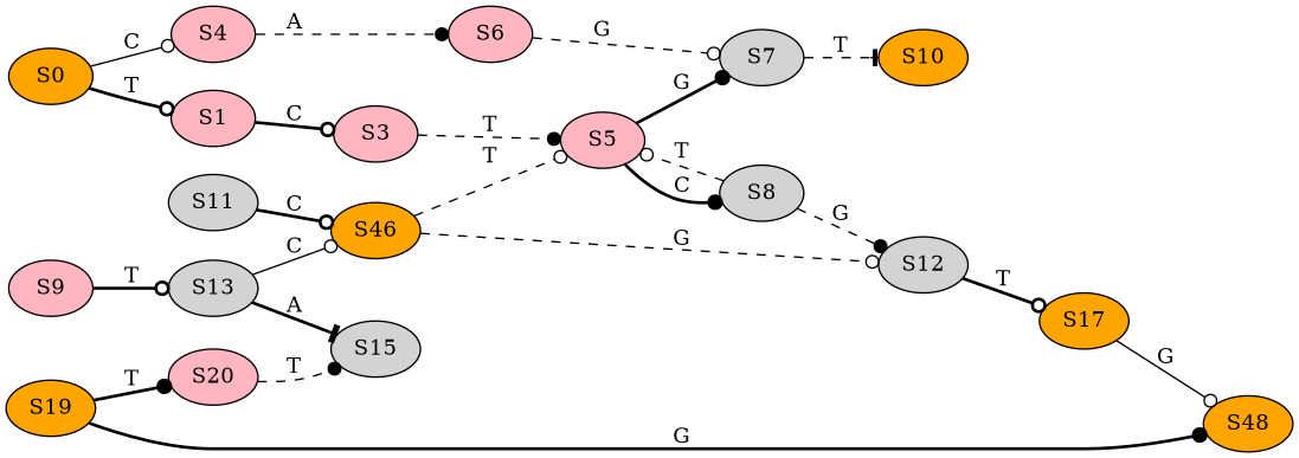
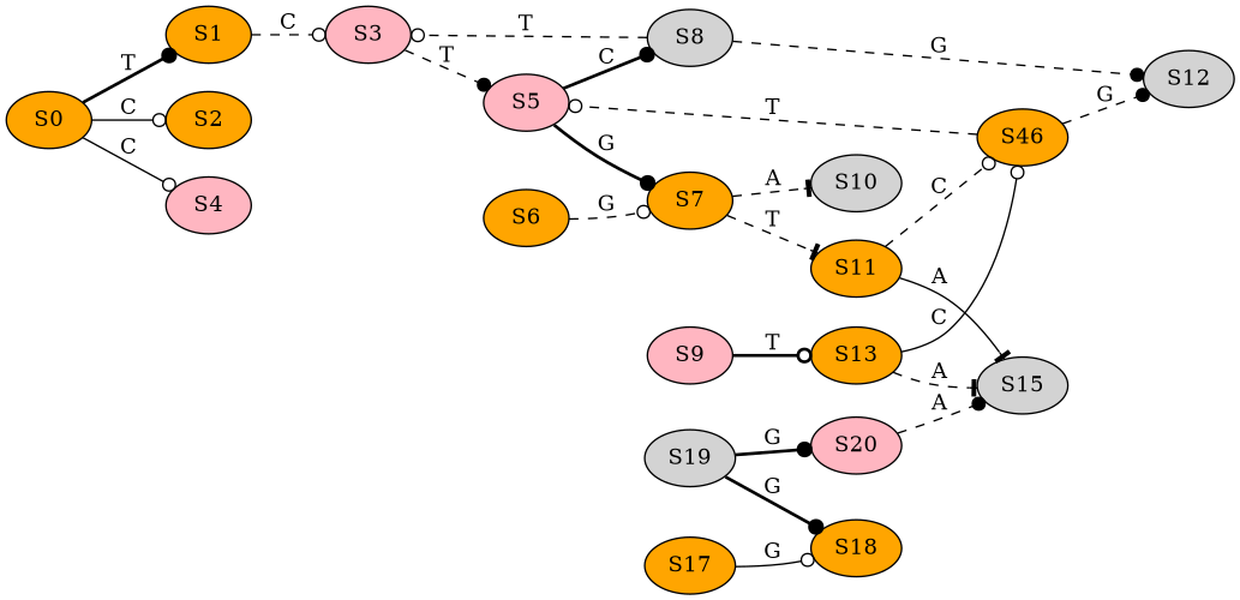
  strict digraph {
    rankdir=LR
    node [fillcolor=orange style=filled]
    edge [arrowhead=odot style=dashed]
    S0
-   S1 [fillcolor=lightpink]
+   S1
+   S2
    S4 [fillcolor=lightpink]
    S3 [fillcolor=lightpink]
    S5 [fillcolor=lightpink]
-   S6 [fillcolor=lightpink]
-   S7 [fillcolor=lightgrey]
+   S6
+   S7
    S8 [fillcolor=lightgrey]
-   S10
-   S11 [fillcolor=lightgrey]
+   S10 [fillcolor=lightgrey]
+   S11
    S12 [fillcolor=lightgrey]
-   S13 [fillcolor=lightgrey]
+   S13
    S9 [fillcolor=lightpink]
    S15 [fillcolor=lightgrey]
    n16 [label=S46]
    S17
-   S18 [label=S48]
-   S19
+   S18
+   S19 [fillcolor=lightgrey]
    S20 [fillcolor=lightpink]
-   S0 -> S1 [label=T style=bold]
+   S0 -> S1 [arrowhead=dot label=T style=bold]
+   S0 -> S2 [label=C style=solid]
    S0 -> S4 [label=C style=solid]
-   S1 -> S3 [label=C style=bold]
-   S4 -> S6 [arrowhead=dot label=A]
+   S1 -> S3 [label=C]
    S3 -> S5 [arrowhead=dot label=T]
    S5 -> S7 [arrowhead=dot label=G style=bold]
    S5 -> S8 [arrowhead=dot label=C style=bold]
    S6 -> S7 [label=G]
-   S7 -> S10 [arrowhead=tee label=T]
-   S8 -> S5 [label=T]
+   S7 -> S10 [arrowhead=tee label=A]
+   S7 -> S11 [arrowhead=tee label=T]
+   S8 -> S3 [label=T]
    S8 -> S12 [arrowhead=dot label=G]
-   S11 -> n16 [label=C style=bold]
-   S12 -> S17 [label=T style=bold]
-   S13 -> S15 [arrowhead=tee label=A style=bold]
+   S11 -> S15 [arrowhead=tee label=A style=solid]
+   S11 -> n16 [label=C]
+   S13 -> S15 [arrowhead=tee label=A]
    S13 -> n16 [label=C style=solid]
    S9 -> S13 [label=T style=bold]
    n16 -> S5 [label=T]
-   n16 -> S12 [label=G]
+   n16 -> S12 [arrowhead=dot label=G]
    S17 -> S18 [label=G style=solid]
    S19 -> S18 [arrowhead=dot label=G style=bold]
-   S19 -> S20 [arrowhead=dot label=T style=bold]
-   S20 -> S15 [arrowhead=dot label=T]
+   S19 -> S20 [arrowhead=dot label=G style=bold]
+   S20 -> S15 [arrowhead=dot label=A]
  }
